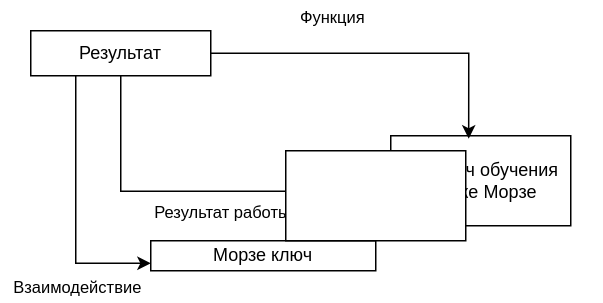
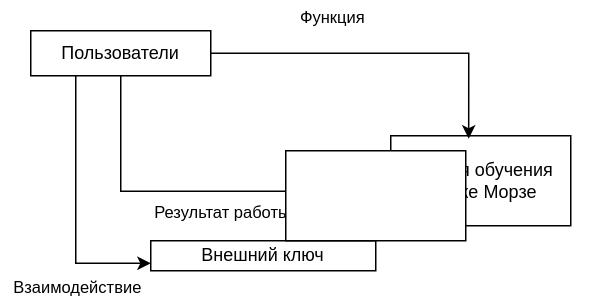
  <mxCell id="0" />
  <mxCell id="1" parent="0" />
- <mxCell id="2" value="ПО ключ обучения азбуке Морзе" style="rounded=0;whiteSpace=wrap;html=1;" vertex="1" parent="1"><mxGeometry x="260" y="90" width="120" height="60" as="geometry" /></mxCell>
+ <mxCell id="2" value="ПО для обучения азбуке Морзе" style="rounded=0;whiteSpace=wrap;html=1;" vertex="1" parent="1"><mxGeometry x="260" y="90" width="120" height="60" as="geometry" /></mxCell>
  <mxCell id="3" style="edgeStyle=orthogonalEdgeStyle;rounded=0;orthogonalLoop=1;jettySize=auto;html=1;exitX=1;exitY=0.5;exitDx=0;exitDy=0;entryX=0.433;entryY=0.033;entryDx=0;entryDy=0;entryPerimeter=0;" edge="1" parent="1" source="9" target="2"><mxGeometry relative="1" as="geometry" /></mxCell>
  <mxCell id="4" value="Функция" style="edgeLabel;html=1;align=center;verticalAlign=middle;resizable=0;points=[];" vertex="1" connectable="0" parent="3"><mxGeometry x="-0.162" y="-1" relative="1" as="geometry"><mxPoint x="-16" y="-26" as="offset" /></mxGeometry></mxCell>
  <mxCell id="5" style="edgeStyle=orthogonalEdgeStyle;rounded=0;orthogonalLoop=1;jettySize=auto;html=1;exitX=0.5;exitY=1;exitDx=0;exitDy=0;entryX=-0.008;entryY=0.617;entryDx=0;entryDy=0;entryPerimeter=0;" edge="1" parent="1" source="9" target="2"><mxGeometry relative="1" as="geometry" /></mxCell>
  <mxCell id="6" value="Результат работы функции" style="edgeLabel;html=1;align=center;verticalAlign=middle;resizable=0;points=[];" vertex="1" connectable="0" parent="5"><mxGeometry x="-0.406" y="33" relative="1" as="geometry"><mxPoint x="57" y="14" as="offset" /></mxGeometry></mxCell>
  <mxCell id="7" style="edgeStyle=orthogonalEdgeStyle;rounded=0;orthogonalLoop=1;jettySize=auto;html=1;exitX=0.25;exitY=1;exitDx=0;exitDy=0;entryX=0;entryY=0.75;entryDx=0;entryDy=0;" edge="1" parent="1" source="9" target="10"><mxGeometry relative="1" as="geometry" /></mxCell>
  <mxCell id="8" value="Взаимодействие" style="edgeLabel;html=1;align=center;verticalAlign=middle;resizable=0;points=[];" vertex="1" connectable="0" parent="7"><mxGeometry x="0.406" y="3" relative="1" as="geometry"><mxPoint x="-3" y="17" as="offset" /></mxGeometry></mxCell>
- <mxCell id="9" value="Результат" style="rounded=0;whiteSpace=wrap;html=1;" vertex="1" parent="1"><mxGeometry x="20" y="20" width="120" height="30" as="geometry" /></mxCell>
- <mxCell id="10" value="Морзе ключ" style="rounded=0;whiteSpace=wrap;html=1;" vertex="1" parent="1"><mxGeometry x="100" y="160" width="150" height="20" as="geometry" /></mxCell>
+ <mxCell id="9" value="Пользователи" style="rounded=0;whiteSpace=wrap;html=1;" vertex="1" parent="1"><mxGeometry x="20" y="20" width="120" height="30" as="geometry" /></mxCell>
+ <mxCell id="10" value="Внешний ключ" style="rounded=0;whiteSpace=wrap;html=1;" vertex="1" parent="1"><mxGeometry x="100" y="160" width="150" height="20" as="geometry" /></mxCell>
  <mxCell id="11" value="" style="rounded=0;whiteSpace=wrap;html=1;" vertex="1" parent="1"><mxGeometry x="190" y="100" width="120" height="60" as="geometry" /></mxCell>
